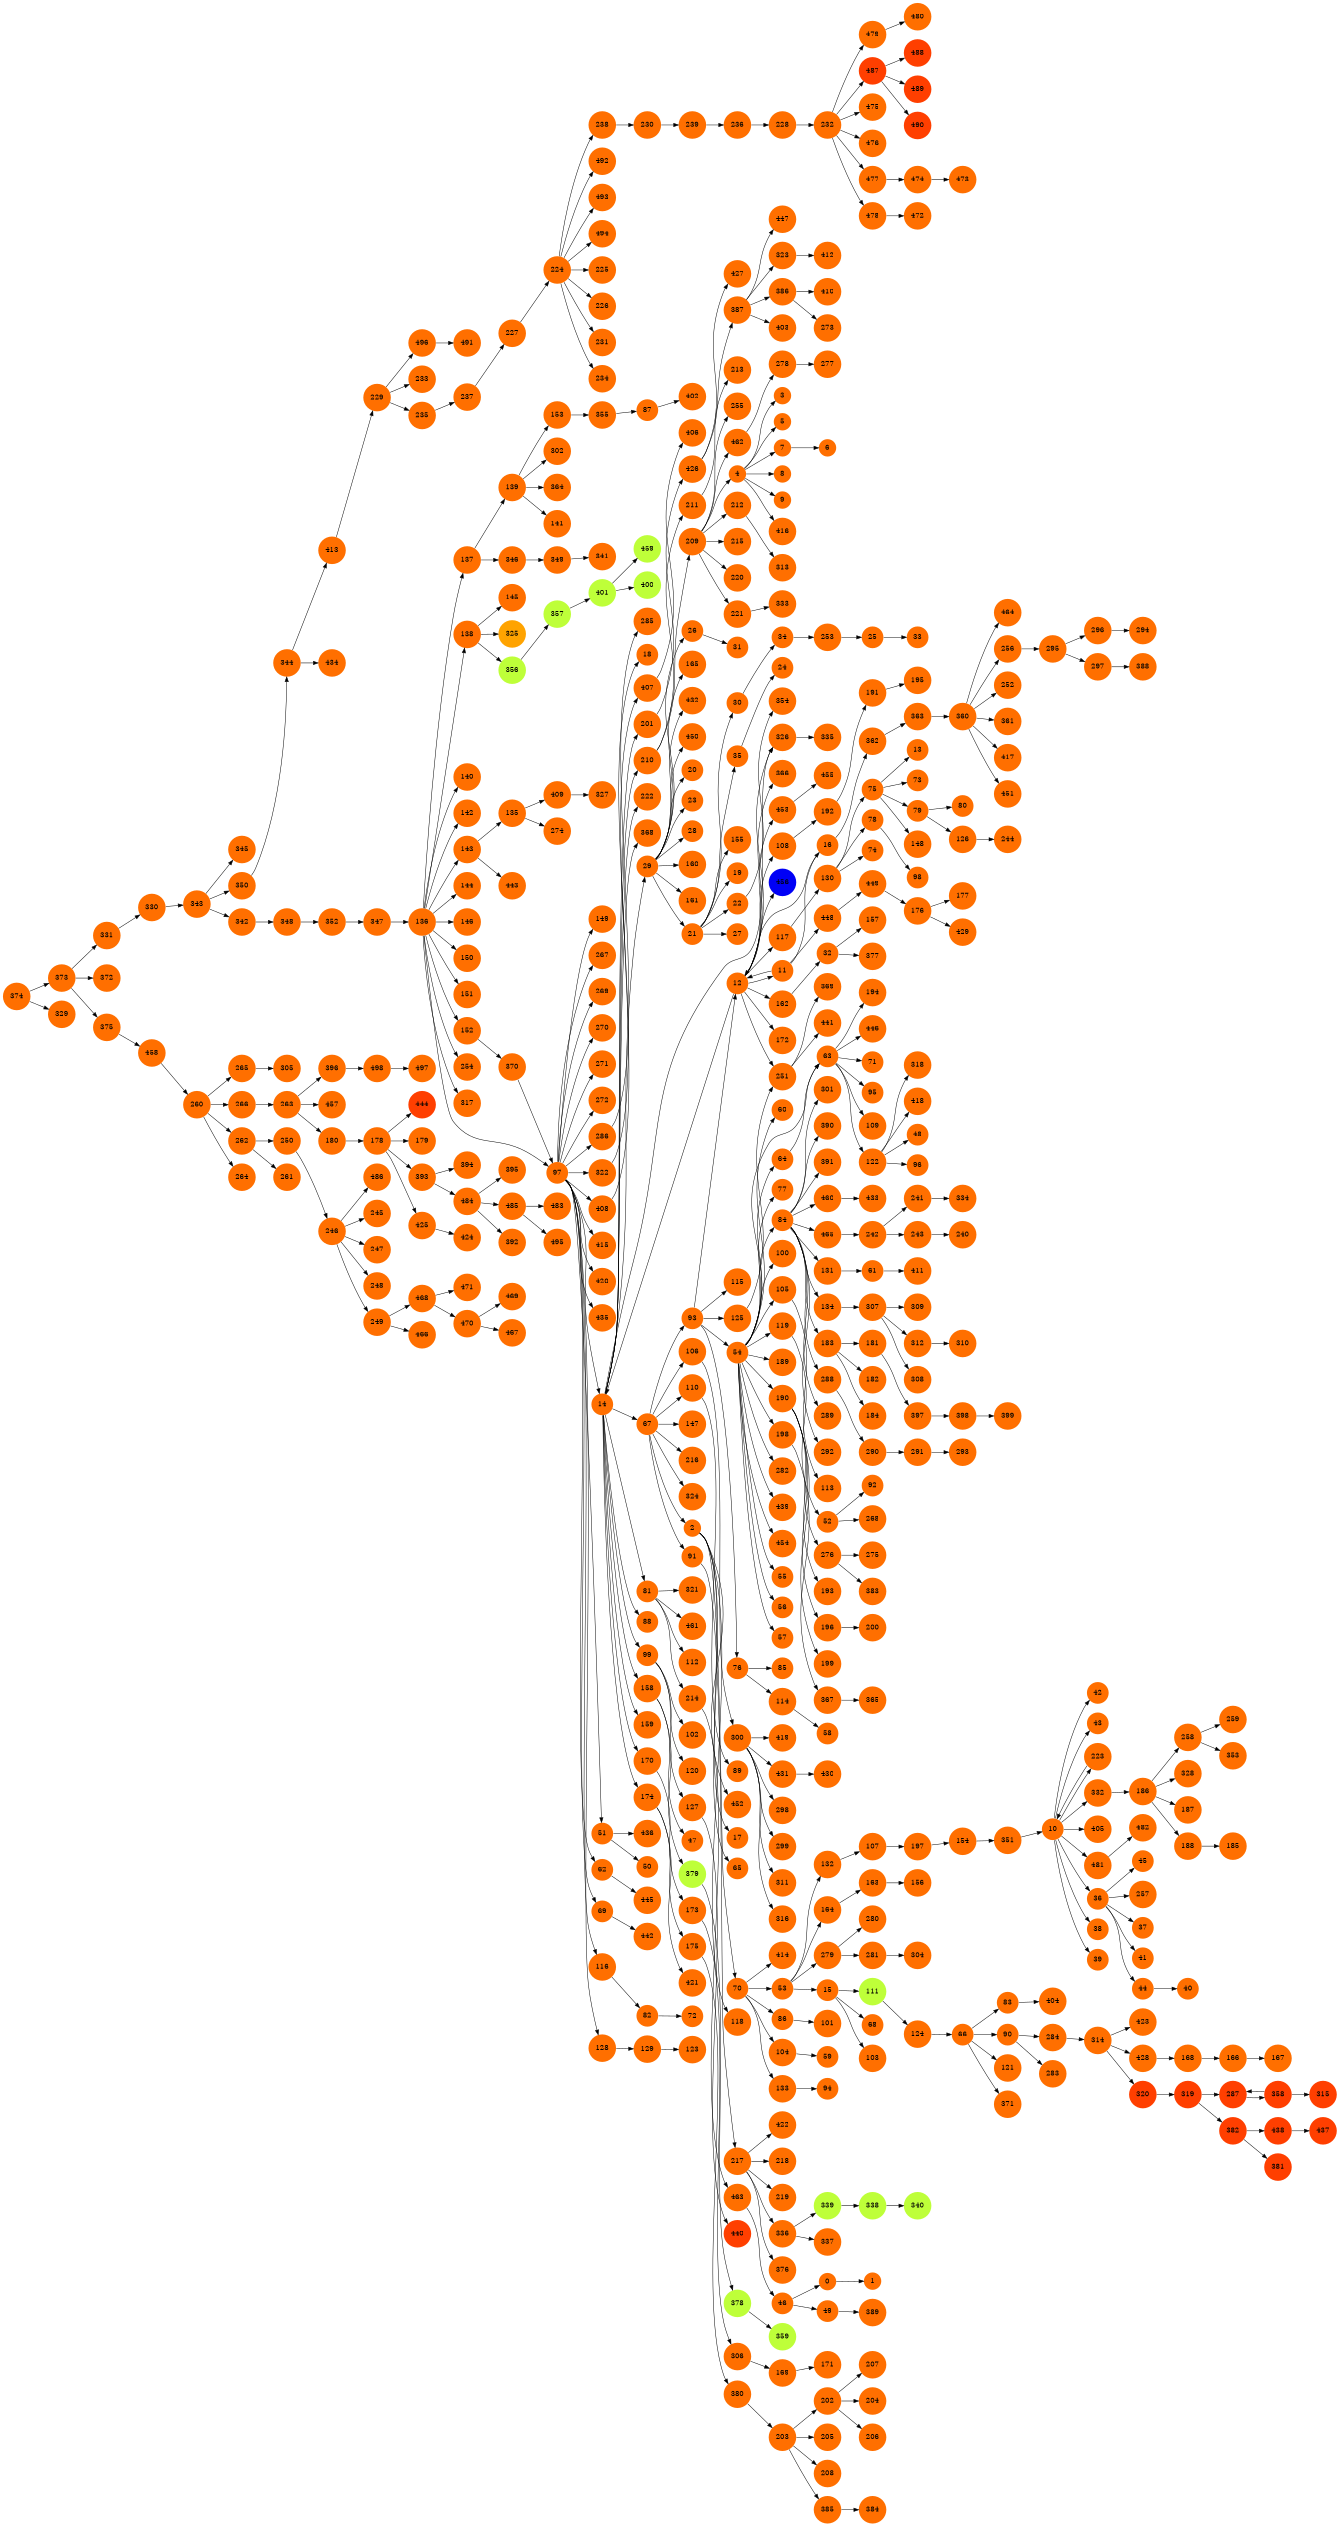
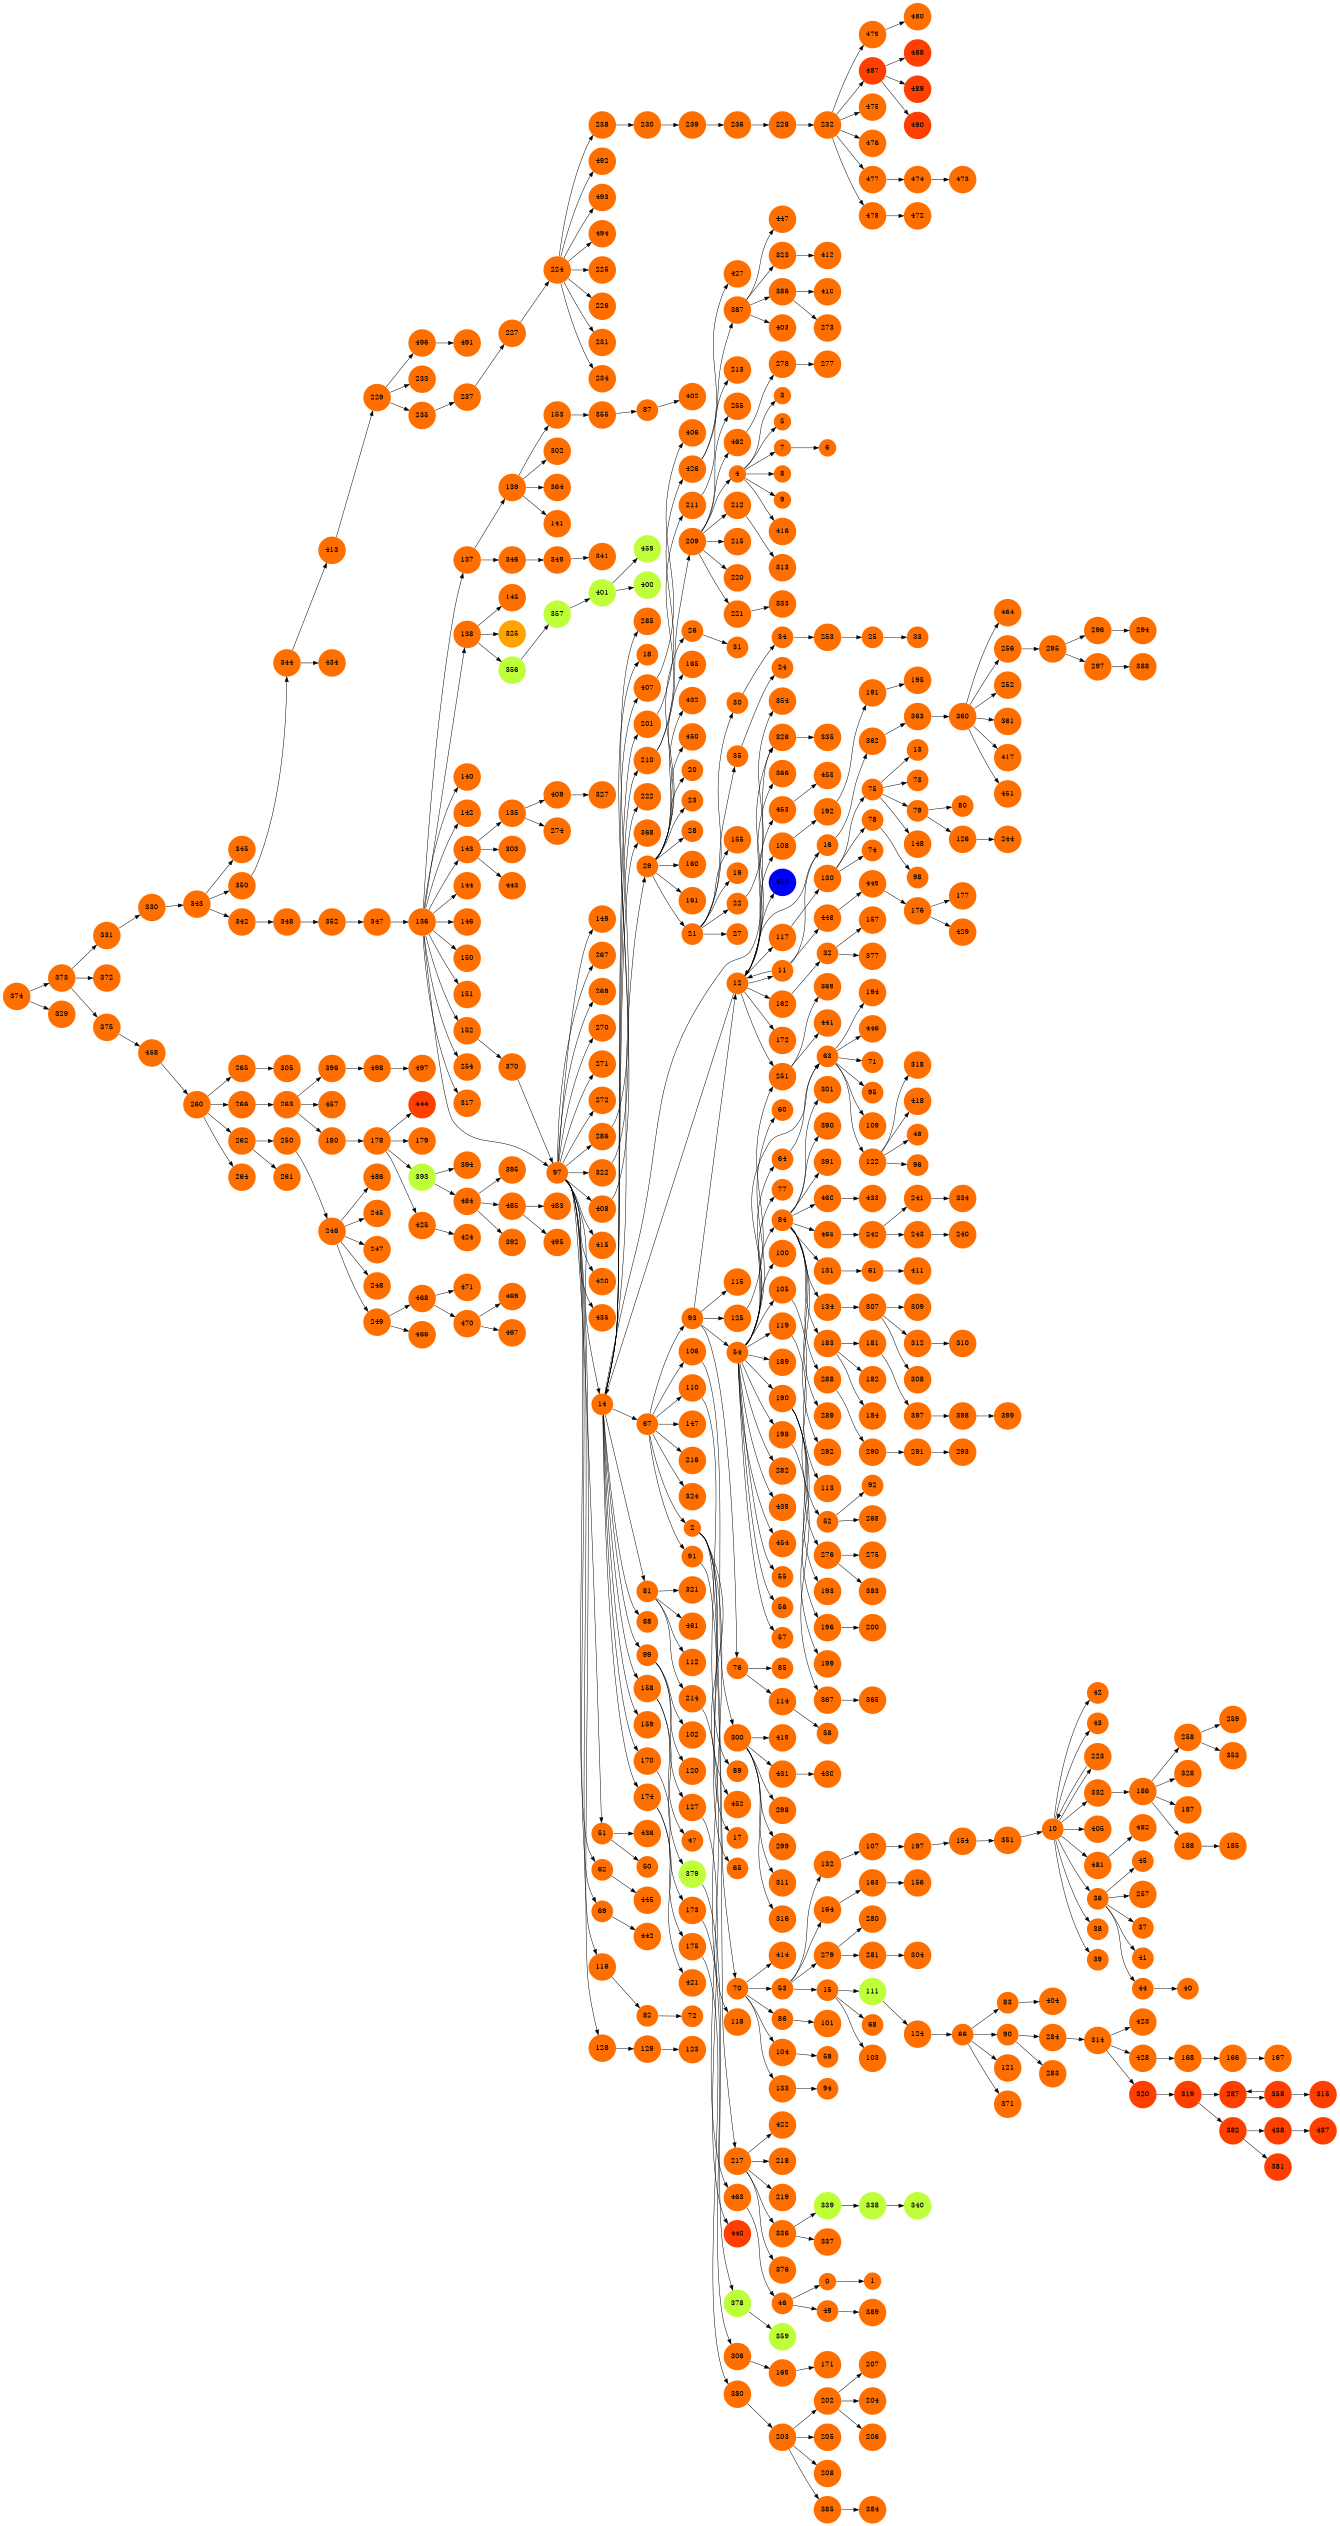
  digraph {
    rankdir=LR
    node [fillcolor="#ff6f00" penwidth=0 shape=circle style=filled]
    0
    1
    2
    17
    65
    70
    118
    452
    53
    86
    104
    133
    414
    4
    3
    5
    7
    8
    9
    416
    6
    10
    36
    38
    39
    42
    43
    223
    332
    405
    481
    37
    41
    44
    45
    257
    186
    482
    11
    12
    16
    448
    14
    108
    117
    162
    172
    251
    326
    366
    453
    456 [fillcolor="#0000f6"]
    362
    449
    29
    67
    81
    88
    99
    158
    159
    170
    174
    201
    210
    222
    368
    192
    130
    32
    369
    441
    335
    455
    20
    21
    23
    26
    28
    160
    161
    165
    432
    450
    91
    93
    106
    110
    147
    216
    324
    112
    214
    321
    461
    102
    120
    127
    47
    379 [fillcolor="#beff39"]
    173
    175
    421
    426
    209
    211
    15
    68
    103
    111 [fillcolor="#beff39"]
    124
    363
    19
    22
    27
    30
    35
    155
    354
    34
    24
    25
    33
    31
    253
    157
    377
    40
    46
    49
    389
    51
    50
    436
    52
    92
    268
    132
    164
    279
    107
    163
    280
    281
    54
    55
    56
    57
    60
    63
    64
    77
    84
    100
    105
    119
    189
    190
    198
    282
    439
    454
    71
    95
    109
    122
    194
    446
    131
    134
    183
    288
    289
    292
    301
    390
    391
    460
    465
    113
    193
    196
    199
    276
    367
    61
    411
    62
    445
    48
    96
    318
    418
    66
    83
    90
    121
    371
    404
    283
    284
    217
    76
    115
    125
    300
    89
    69
    442
    101
    59
    94
    75
    13
    73
    79
    148
    80
    126
    85
    114
    58
    78
    98
    244
    463
    82
    72
    307
    181
    182
    184
    290
    433
    242
    87
    402
    314
    218
    219
    336
    376
    422
    97
    116
    128
    149
    267
    269
    270
    271
    272
    286
    322
    408
    415
    420
    435
    129
    285
    18
    407
    440 [fillcolor="#ff3f00"]
    298
    299
    311
    316
    419
    431
    197
    154
    191
    74
    123
    308
    309
    312
    135
    274
    409
    327
    136
    137
    138
    140
    142
    143
    144
    146
    150
    151
    152
    254
    317
    139
    346
    145
    325 [fillcolor="#ffa300"]
    356 [fillcolor="#beff39"]
+   303
    443
    370
    141
    153
    302
    364
    349
    357 [fillcolor="#beff39"]
    355
    351
    378 [fillcolor="#beff39"]
    156
    166
    167
    168
    169
    171
    306
    380
    203
    176
    177
    429
    178
    179
-   393
+   393 [fillcolor="#beff39"]
    425
    444 [fillcolor="#ff3f00"]
    394
    484
    424
    180
    397
    398
    187
    188
    258
    328
    185
    259
    353
    200
    275
    383
    195
    365
    387
    427
    202
    204
    206
    207
    205
    208
    385
    384
    212
    215
    220
    221
    255
    462
    313
    333
    278
    213
    337
    339 [fillcolor="#beff39"]
    224
    225
    226
    231
    234
    238
    492
    493
    494
    230
    227
    228
    232
    475
    476
    477
    478
    479
    487 [fillcolor="#ff3f00"]
    229
    233
    235
    496
    237
    491
    239
    236
    474
    472
    480
    488 [fillcolor="#ff3f00"]
    489 [fillcolor="#ff3f00"]
    490 [fillcolor="#ff3f00"]
    241
    334
    243
    240
    246
    245
    247
    248
    249
    486
    466
    468
    470
    471
    250
    256
    295
    296
    297
    260
    262
    264
    265
    266
    261
    305
    263
    396
    457
    498
    277
    304
    320 [fillcolor="#ff3f00"]
    423
    428
    287 [fillcolor="#ff3f00"]
    358 [fillcolor="#ff3f00"]
    315 [fillcolor="#ff3f00"]
    291
    293
    294
    388
    430
    310
    319 [fillcolor="#ff3f00"]
    382 [fillcolor="#ff3f00"]
    381 [fillcolor="#ff3f00"]
    438 [fillcolor="#ff3f00"]
    323
    412
    330
    343
    342
    345
    350
    331
    338 [fillcolor="#beff39"]
    340 [fillcolor="#beff39"]
    348
    352
    344
    413
    434
    341
    347
    401 [fillcolor="#beff39"]
    400 [fillcolor="#beff39"]
    459 [fillcolor="#beff39"]
    359 [fillcolor="#beff39"]
    360
    252
    361
    417
    451
    464
    373
    372
    375
    458
    374
    329
    437 [fillcolor="#ff3f00"]
    386
    273
    410
    403
    447
    392
    395
    485
    497
    399
    406
    467
    469
    473
    483
    495
    0 -> 1
    2 -> 17
    2 -> 65
    2 -> 70
    2 -> 118
    2 -> 452
    70 -> 53
    70 -> 86
    70 -> 104
    70 -> 133
    70 -> 414
    53 -> 15
    53 -> 132
    53 -> 164
    53 -> 279
    86 -> 101
    104 -> 59
    133 -> 94
    4 -> 3
    4 -> 5
    4 -> 7
    4 -> 8
    4 -> 9
    4 -> 416
    7 -> 6
    10 -> 36
    10 -> 38
    10 -> 39
    10 -> 42
    10 -> 43
    10 -> 223
    10 -> 332
    10 -> 405
    10 -> 481
    36 -> 37
    36 -> 41
    36 -> 44
    36 -> 45
    36 -> 257
    223 -> 10
    332 -> 186
    481 -> 482
    44 -> 40
    186 -> 187
    186 -> 188
    186 -> 258
    186 -> 328
    11 -> 12
    11 -> 16
    11 -> 448
    12 -> 11
    12 -> 14
    12 -> 108
    12 -> 117
    12 -> 162
    12 -> 172
    12 -> 251
    12 -> 326
    12 -> 366
    12 -> 453
    12 -> 456
    16 -> 12
    16 -> 362
    448 -> 449
    14 -> 326
    14 -> 29
    14 -> 67
    14 -> 81
    14 -> 88
    14 -> 99
    14 -> 158
    14 -> 159
    14 -> 170
    14 -> 174
    14 -> 201
    14 -> 210
    14 -> 222
    14 -> 368
    108 -> 192
    117 -> 130
    162 -> 32
    251 -> 369
    251 -> 441
    326 -> 335
    453 -> 455
    362 -> 363
    449 -> 176
    29 -> 20
    29 -> 21
    29 -> 23
    29 -> 26
    29 -> 28
    29 -> 160
    29 -> 161
    29 -> 165
    29 -> 432
    29 -> 450
    67 -> 2
    67 -> 91
    67 -> 93
    67 -> 106
    67 -> 110
    67 -> 147
    67 -> 216
    67 -> 324
    81 -> 112
    81 -> 214
    81 -> 321
    81 -> 461
    99 -> 102
    99 -> 120
    99 -> 127
    158 -> 47
    158 -> 379
    170 -> 173
    174 -> 175
    174 -> 421
    201 -> 426
    210 -> 209
    210 -> 211
    192 -> 191
    130 -> 75
    130 -> 78
    130 -> 74
    32 -> 157
    32 -> 377
    21 -> 19
    21 -> 22
    21 -> 27
    21 -> 30
    21 -> 35
    21 -> 155
    26 -> 31
    91 -> 217
    93 -> 12
    93 -> 54
    93 -> 76
    93 -> 115
    93 -> 125
    106 -> 300
    110 -> 89
    214 -> 463
    127 -> 440
    379 -> 378
    173 -> 306
    175 -> 380
    426 -> 387
    426 -> 427
    209 -> 4
    209 -> 212
    209 -> 215
    209 -> 220
    209 -> 221
    209 -> 255
    209 -> 462
    211 -> 213
    15 -> 68
    15 -> 103
    15 -> 111
    111 -> 124
    124 -> 66
    363 -> 360
    22 -> 354
    30 -> 34
    35 -> 24
    34 -> 253
    25 -> 33
    253 -> 25
    46 -> 0
    46 -> 49
    49 -> 389
    51 -> 50
    51 -> 436
    52 -> 92
    52 -> 268
    132 -> 107
    164 -> 163
    279 -> 280
    279 -> 281
    107 -> 197
    163 -> 156
    281 -> 304
    54 -> 55
    54 -> 56
    54 -> 57
    54 -> 60
    54 -> 63
    54 -> 64
    54 -> 77
    54 -> 84
    54 -> 100
    54 -> 105
    54 -> 119
    54 -> 189
    54 -> 190
    54 -> 198
    54 -> 282
    54 -> 439
    54 -> 454
    63 -> 71
    63 -> 95
    63 -> 109
    63 -> 122
    63 -> 194
    63 -> 446
    64 -> 63
    84 -> 131
    84 -> 134
    84 -> 183
    84 -> 288
    84 -> 289
    84 -> 292
    84 -> 301
    84 -> 390
    84 -> 391
    84 -> 460
    84 -> 465
    105 -> 113
    119 -> 52
    190 -> 193
    190 -> 196
    190 -> 199
    190 -> 276
    198 -> 367
    122 -> 48
    122 -> 96
    122 -> 318
    122 -> 418
    131 -> 61
    134 -> 307
    183 -> 181
    183 -> 182
    183 -> 184
    288 -> 290
    460 -> 433
    465 -> 242
    196 -> 200
    276 -> 275
    276 -> 383
    367 -> 365
    61 -> 411
    62 -> 445
    66 -> 83
    66 -> 90
    66 -> 121
    66 -> 371
    83 -> 404
    90 -> 283
    90 -> 284
    284 -> 314
    217 -> 218
    217 -> 219
    217 -> 336
    217 -> 376
    217 -> 422
    76 -> 85
    76 -> 114
    125 -> 251
    300 -> 298
    300 -> 299
    300 -> 311
    300 -> 316
    300 -> 419
    300 -> 431
    69 -> 442
    75 -> 13
    75 -> 73
    75 -> 79
    75 -> 148
    79 -> 80
    79 -> 126
    126 -> 244
    114 -> 58
    78 -> 98
    463 -> 46
    82 -> 72
    307 -> 308
    307 -> 309
    307 -> 312
    181 -> 397
    290 -> 291
    242 -> 241
    242 -> 243
    87 -> 402
    314 -> 320
    314 -> 423
    314 -> 428
    336 -> 337
    336 -> 339
    97 -> 14
    97 -> 51
    97 -> 62
    97 -> 69
    97 -> 116
    97 -> 128
    97 -> 149
    97 -> 267
    97 -> 269
    97 -> 270
    97 -> 271
    97 -> 272
    97 -> 286
    97 -> 322
    97 -> 408
    97 -> 415
    97 -> 420
    97 -> 435
    116 -> 82
    128 -> 129
    286 -> 285
    322 -> 18
    408 -> 407
    129 -> 123
    407 -> 406
    431 -> 430
    197 -> 154
    154 -> 351
    191 -> 195
    312 -> 310
    135 -> 274
    135 -> 409
    409 -> 327
    136 -> 97
    136 -> 137
    136 -> 138
    136 -> 140
    136 -> 142
    136 -> 143
    136 -> 144
    136 -> 146
    136 -> 150
    136 -> 151
    136 -> 152
    136 -> 254
    136 -> 317
    137 -> 139
    137 -> 346
    138 -> 145
    138 -> 325
    138 -> 356
    143 -> 135
+   143 -> 303
    143 -> 443
    152 -> 370
    139 -> 141
    139 -> 153
    139 -> 302
    139 -> 364
    346 -> 349
    356 -> 357
    370 -> 97
    153 -> 355
    349 -> 341
    357 -> 401
    355 -> 87
    351 -> 10
    378 -> 359
    166 -> 167
    168 -> 166
    169 -> 171
    306 -> 169
    380 -> 203
    203 -> 202
    203 -> 205
    203 -> 208
    203 -> 385
    176 -> 177
    176 -> 429
    178 -> 179
    178 -> 393
    178 -> 425
    178 -> 444
    393 -> 394
    393 -> 484
    425 -> 424
    484 -> 392
    484 -> 395
    484 -> 485
    180 -> 178
    397 -> 398
    398 -> 399
    188 -> 185
    258 -> 259
    258 -> 353
    387 -> 323
    387 -> 386
    387 -> 403
    387 -> 447
    202 -> 204
    202 -> 206
    202 -> 207
    385 -> 384
    212 -> 313
    221 -> 333
    462 -> 278
    278 -> 277
    339 -> 338
    224 -> 225
    224 -> 226
    224 -> 231
    224 -> 234
    224 -> 238
    224 -> 492
    224 -> 493
    224 -> 494
    238 -> 230
    230 -> 239
    227 -> 224
    228 -> 232
    232 -> 475
    232 -> 476
    232 -> 477
    232 -> 478
    232 -> 479
    232 -> 487
    477 -> 474
    478 -> 472
    479 -> 480
    487 -> 488
    487 -> 489
    487 -> 490
    229 -> 233
    229 -> 235
    229 -> 496
    235 -> 237
    496 -> 491
    237 -> 227
    239 -> 236
    236 -> 228
    474 -> 473
    241 -> 334
    243 -> 240
    246 -> 245
    246 -> 247
    246 -> 248
    246 -> 249
    246 -> 486
    249 -> 466
    249 -> 468
    468 -> 470
    468 -> 471
    470 -> 467
    470 -> 469
    250 -> 246
    256 -> 295
    295 -> 296
    295 -> 297
    296 -> 294
    297 -> 388
    260 -> 262
    260 -> 264
    260 -> 265
    260 -> 266
    262 -> 250
    262 -> 261
    265 -> 305
    266 -> 263
    263 -> 180
    263 -> 396
    263 -> 457
    396 -> 498
    498 -> 497
    320 -> 319
    428 -> 168
    287 -> 358
    358 -> 287
    358 -> 315
    291 -> 293
    319 -> 287
    319 -> 382
    382 -> 381
    382 -> 438
    438 -> 437
    323 -> 412
    330 -> 343
    343 -> 342
    343 -> 345
    343 -> 350
    342 -> 348
    350 -> 344
    331 -> 330
    338 -> 340
    348 -> 352
    352 -> 347
    344 -> 413
    344 -> 434
    413 -> 229
    347 -> 136
    401 -> 400
    401 -> 459
    360 -> 256
    360 -> 252
    360 -> 361
    360 -> 417
    360 -> 451
    360 -> 464
    373 -> 331
    373 -> 372
    373 -> 375
    375 -> 458
    458 -> 260
    374 -> 373
    374 -> 329
    386 -> 273
    386 -> 410
    485 -> 483
    485 -> 495
  }
